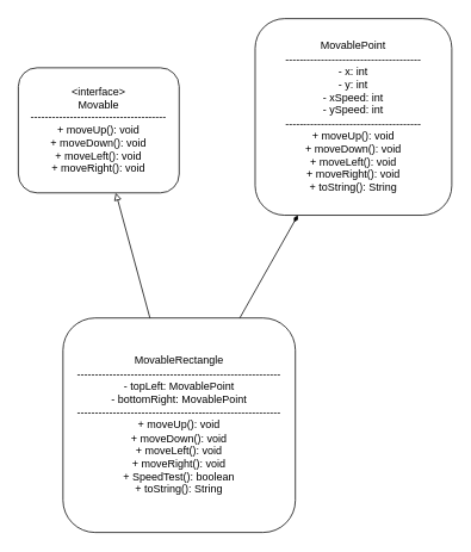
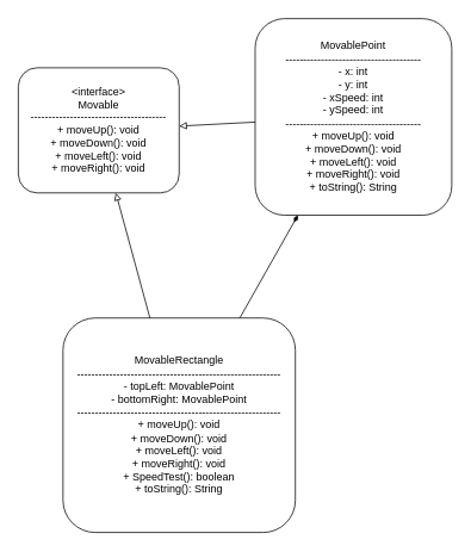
  <mxCell id="0" />
  <mxCell id="1" parent="0" />
  <mxCell id="2" value="&amp;lt;interface&amp;gt;&lt;br&gt;Movable&lt;br&gt;--------------------------------------&lt;br&gt;+ moveUp(): void&lt;br&gt;+ moveDown(): void&lt;br&gt;+ moveLeft(): void&lt;br&gt;+ moveRight(): void" style="shape=rectangle;whiteSpace=wrap;html=1;rounded=1;" parent="1" vertex="1"><mxGeometry x="20" y="75" width="180" height="140" as="geometry" /></mxCell>
  <mxCell id="3" value="MovablePoint&lt;br&gt;--------------------------------------&lt;br&gt;- x: int&lt;br&gt;- y: int&lt;br&gt;- xSpeed: int&lt;br&gt;- ySpeed: int&lt;br&gt;--------------------------------------&lt;br&gt;+ moveUp(): void&lt;br&gt;+ moveDown(): void&lt;br&gt;+ moveLeft(): void&lt;br&gt;+ moveRight(): void&lt;br&gt;+ toString(): String" style="shape=rectangle;whiteSpace=wrap;html=1;rounded=1;" parent="1" vertex="1"><mxGeometry x="285" y="20" width="220" height="220" as="geometry" /></mxCell>
  <mxCell id="4" value="MovableRectangle&lt;br&gt;---------------------------------------------------------&lt;br&gt;- topLeft: MovablePoint&lt;br&gt;- bottomRight: MovablePoint&lt;br&gt;---------------------------------------------------------&lt;br&gt;+ moveUp(): void&lt;br&gt;+ moveDown(): void&lt;br&gt;+ moveLeft(): void&lt;br&gt;+ moveRight(): void&lt;br&gt;+ SpeedTest(): boolean&lt;br&gt;+ toString(): String" style="shape=rectangle;whiteSpace=wrap;html=1;rounded=1;" parent="1" vertex="1"><mxGeometry x="70" y="355" width="260" height="240" as="geometry" /></mxCell>
+ <mxCell id="5" style="endArrow=block;endFill=0;" parent="1" source="3" target="2" edge="1"><mxGeometry relative="1" as="geometry" /></mxCell>
  <mxCell id="6" style="endArrow=block;endFill=0;" parent="1" source="4" target="2" edge="1"><mxGeometry relative="1" as="geometry" /></mxCell>
  <mxCell id="7" style="endArrow=diamondThin;endFill=1;" parent="1" source="4" target="3" edge="1"><mxGeometry relative="1" as="geometry" /></mxCell>
